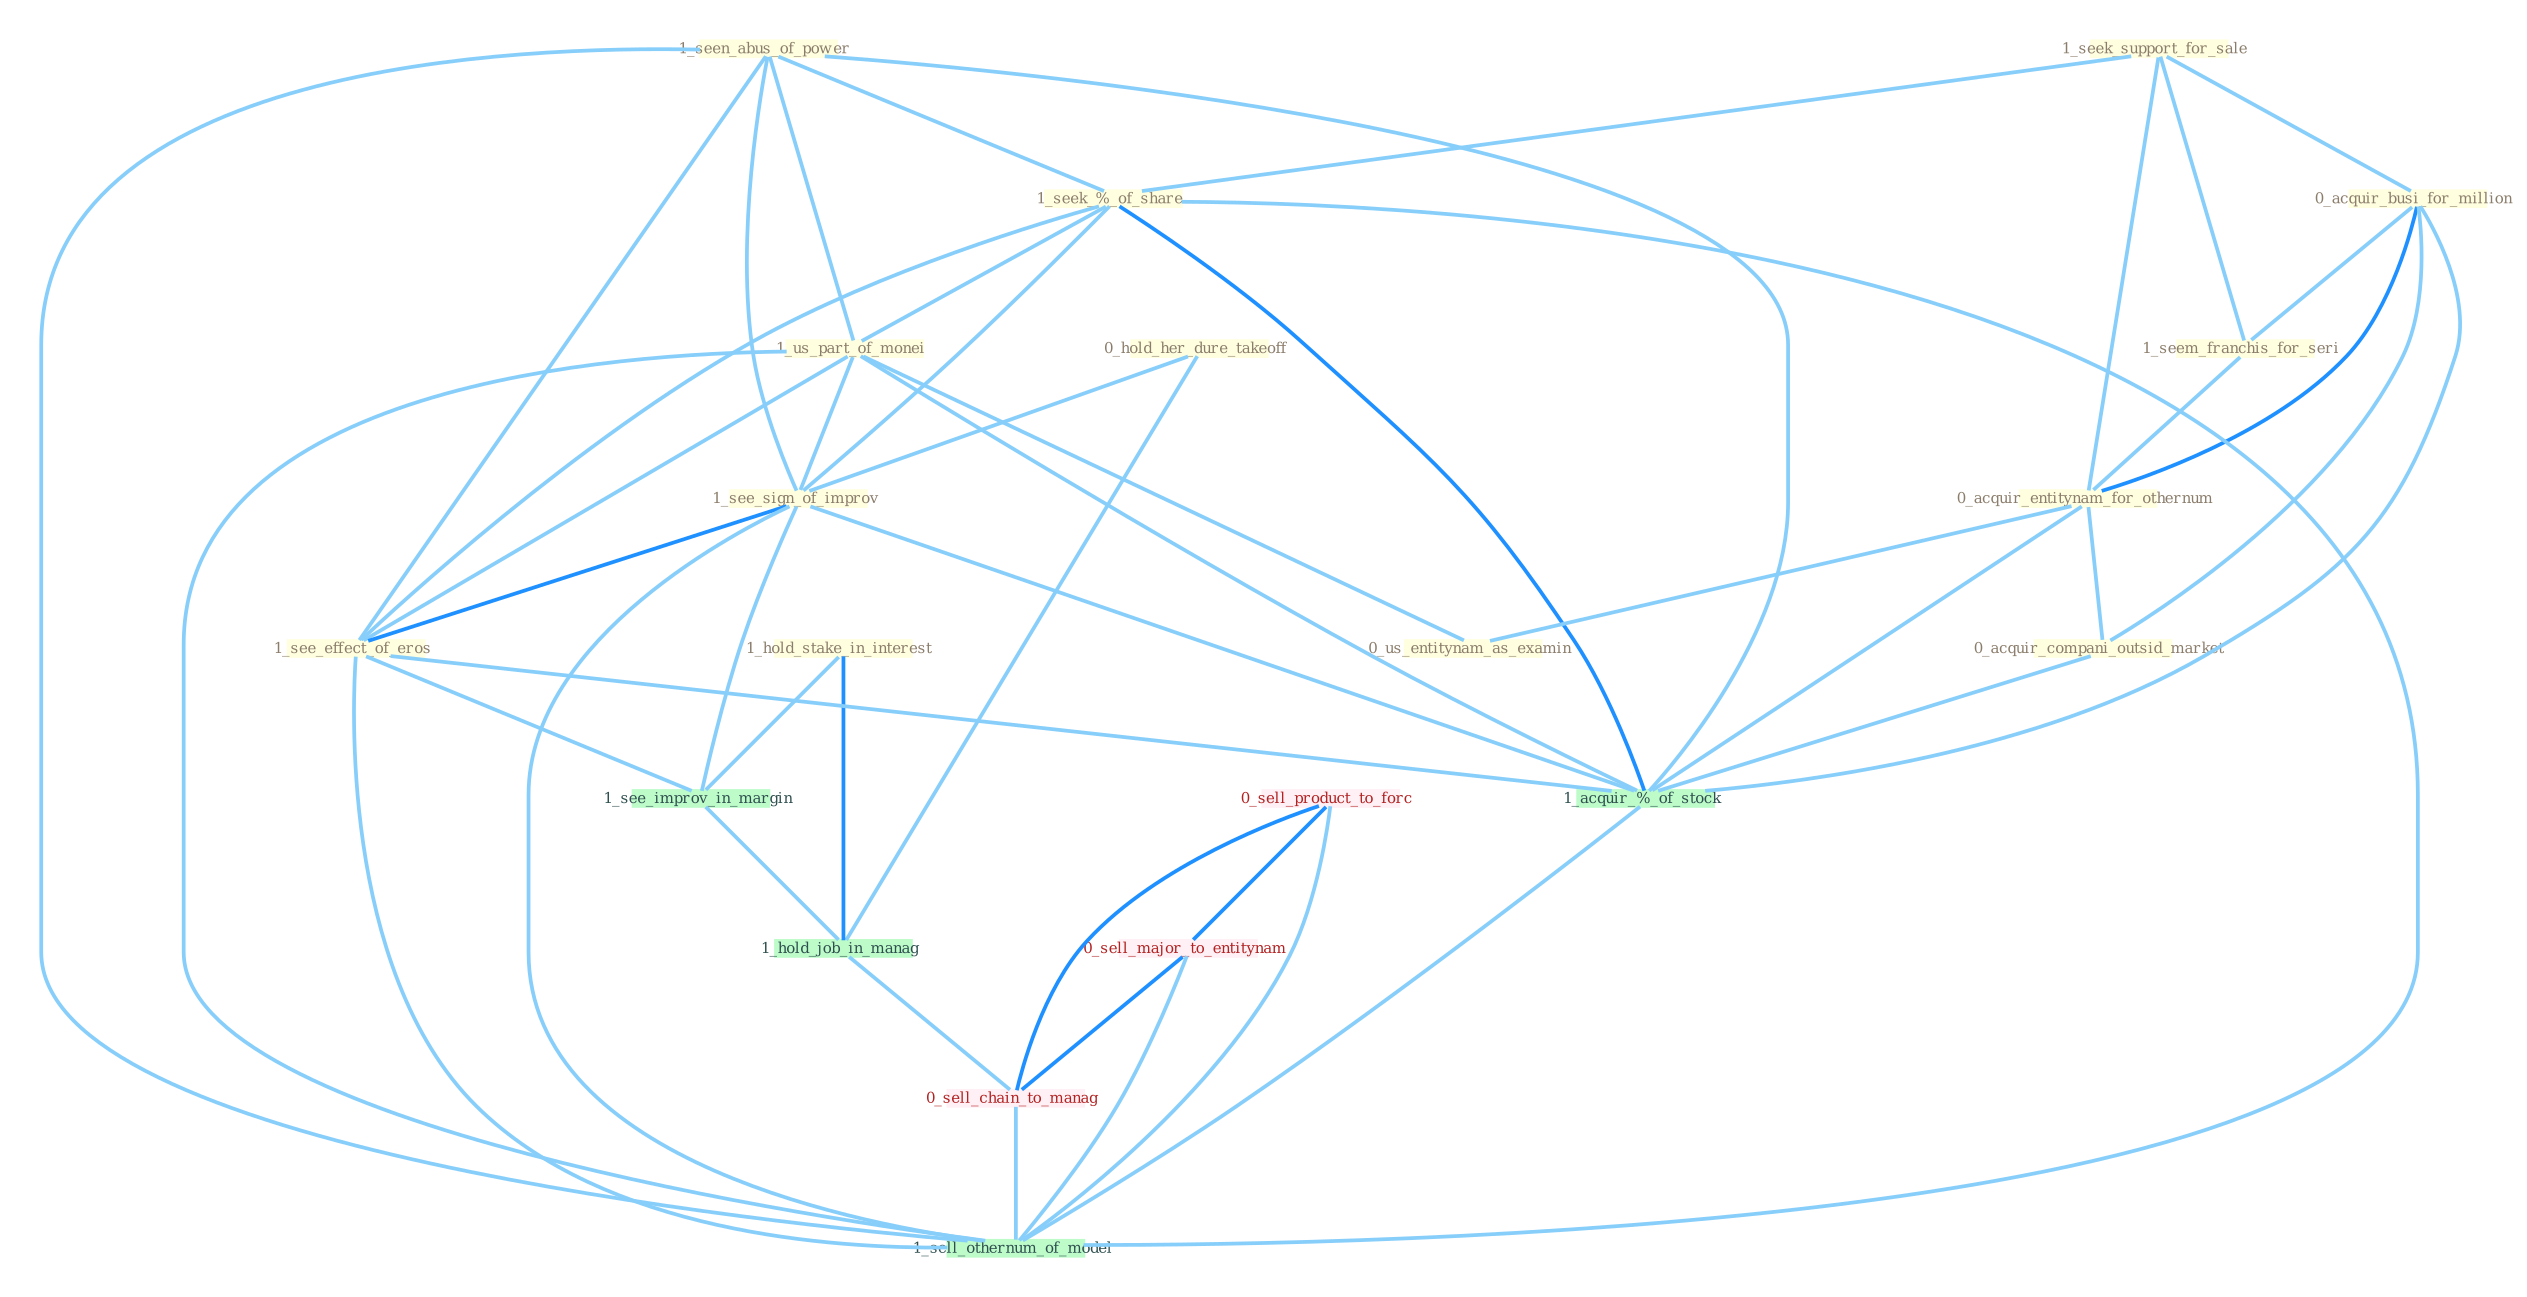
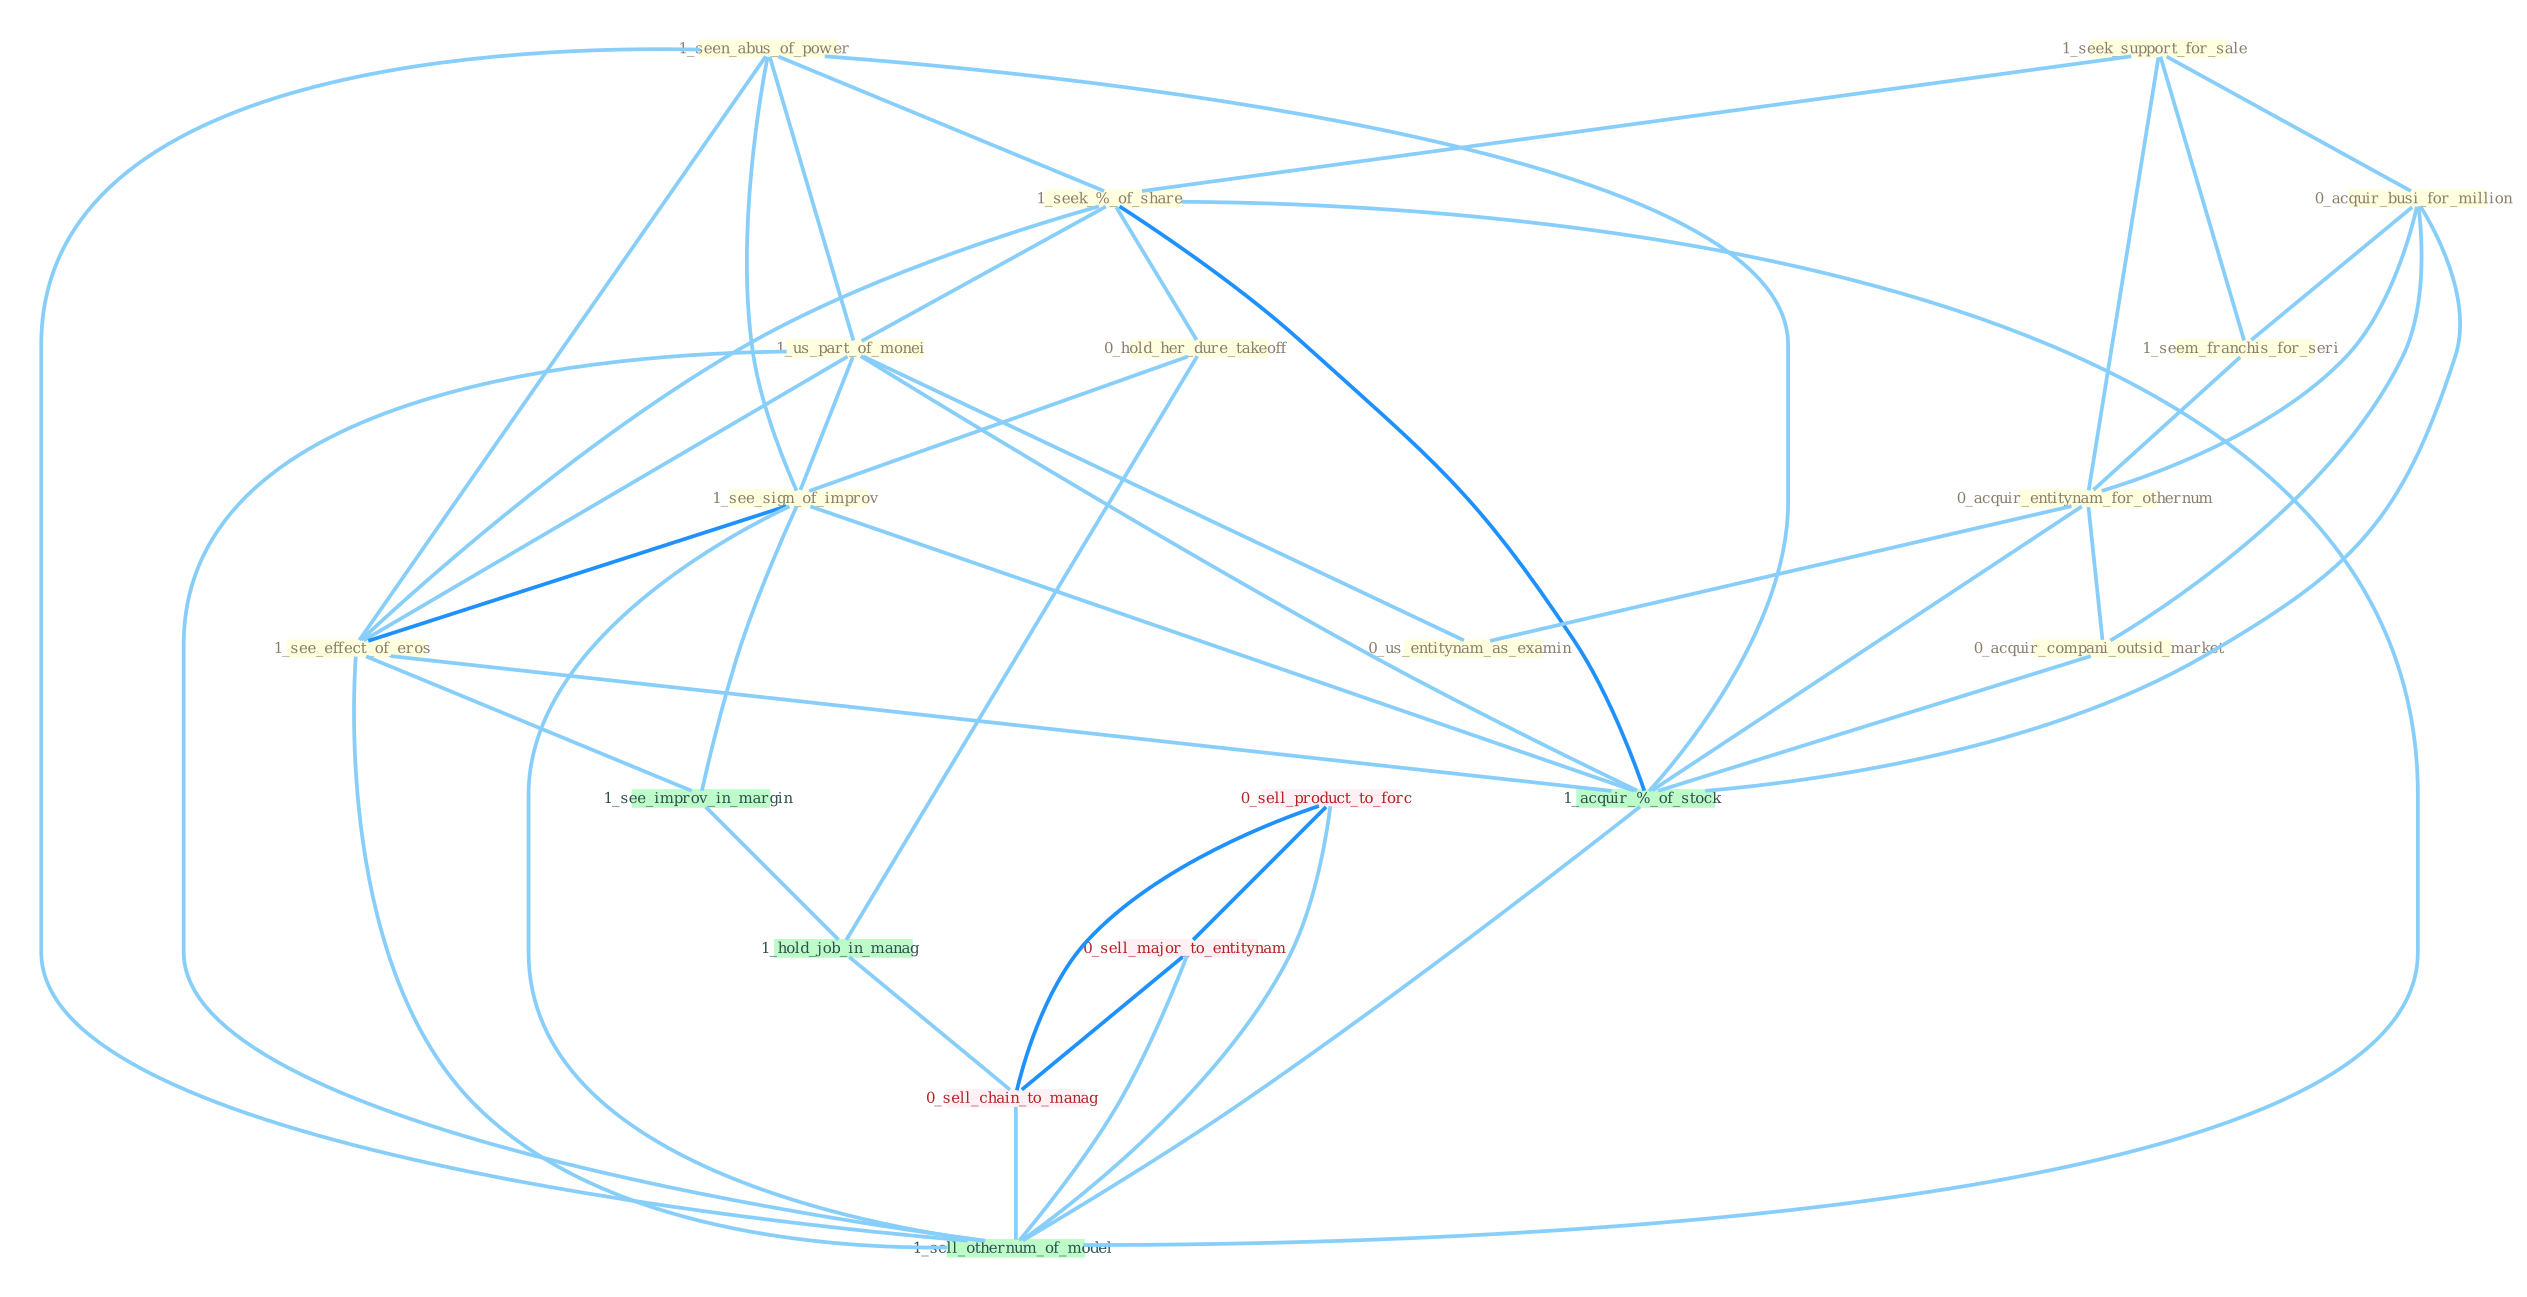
  graph {
    node [color="#ffffe0" fixedsize=true fontcolor="#8b7d6b" fontsize=4 shape=polygon style=filled]
    edge [color="#87cefa" w=1]
    "1_seen_abus_of_power " [height=.06 width=.5]
    "1_seek_support_for_sale " [height=.06 width=.5]
    "0_hold_her_dure_takeoff " [height=.06 width=.5]
    "0_acquir_busi_for_million " [height=.06 width=.5]
    "1_seek_%_of_share " [height=.06 width=.5]
    "1_us_part_of_monei " [height=.06 width=.5]
    "1_see_sign_of_improv " [height=.06 width=.5]
-   "1_hold_stake_in_interest " [height=.06 width=.5]
    "1_seem_franchis_for_seri " [height=.06 width=.5]
    "0_acquir_entitynam_for_othernum " [height=.06 width=.5]
    "1_see_effect_of_eros " [height=.06 width=.5]
    "0_acquir_compani_outsid_market " [height=.06 width=.5]
    "0_us_entitynam_as_examin " [height=.06 width=.5]
    "0_sell_product_to_forc " [color="#fff0f5" fontcolor="#b22222" height=.06 width=.5]
    "0_sell_major_to_entitynam " [color="#fff0f5" fontcolor="#b22222" height=.06 width=.5]
    "0_sell_chain_to_manag " [color="#fff0f5" fontcolor="#b22222" height=.06 width=.5]
    "1_acquir_%_of_stock " [color="#BDFCC9" fontcolor="#2f4f4f" height=.06 width=.5]
    "1_sell_othernum_of_model " [color="#BDFCC9" fontcolor="#2f4f4f" height=.06 width=.5]
    "1_hold_job_in_manag " [color="#BDFCC9" fontcolor="#2f4f4f" height=.06 width=.5]
    "1_see_improv_in_margin " [color="#BDFCC9" fontcolor="#2f4f4f" height=.06 width=.5]
    subgraph sub_1 {
      "1_seen_abus_of_power "
      "1_seek_support_for_sale "
      "0_hold_her_dure_takeoff "
      "0_acquir_busi_for_million "
      "1_seek_%_of_share "
      "1_us_part_of_monei "
      "1_see_sign_of_improv "
-     "1_hold_stake_in_interest "
      "1_seem_franchis_for_seri "
      "0_acquir_entitynam_for_othernum "
      "1_see_effect_of_eros "
      "0_acquir_compani_outsid_market "
      "0_us_entitynam_as_examin "
    }
    subgraph sub_2 {
      "0_sell_product_to_forc "
      "0_sell_major_to_entitynam "
      "0_sell_chain_to_manag "
    }
    "1_seen_abus_of_power " -- "1_seek_%_of_share "
    "1_seen_abus_of_power " -- "1_us_part_of_monei "
    "1_seen_abus_of_power " -- "1_see_sign_of_improv "
    "1_seen_abus_of_power " -- "1_see_effect_of_eros "
    "1_seen_abus_of_power " -- "1_acquir_%_of_stock "
    "1_seen_abus_of_power " -- "1_sell_othernum_of_model "
    "1_seek_support_for_sale " -- "0_acquir_busi_for_million "
    "1_seek_support_for_sale " -- "1_seek_%_of_share "
    "1_seek_support_for_sale " -- "1_seem_franchis_for_seri "
    "1_seek_support_for_sale " -- "0_acquir_entitynam_for_othernum "
    "0_hold_her_dure_takeoff " -- "1_see_sign_of_improv "
    "0_hold_her_dure_takeoff " -- "1_hold_job_in_manag "
    "0_acquir_busi_for_million " -- "1_seem_franchis_for_seri "
-   "0_acquir_busi_for_million " -- "0_acquir_entitynam_for_othernum " [color="#1e90ff" w=2]
+   "0_acquir_busi_for_million " -- "0_acquir_entitynam_for_othernum " [w=2]
    "0_acquir_busi_for_million " -- "0_acquir_compani_outsid_market "
    "0_acquir_busi_for_million " -- "1_acquir_%_of_stock "
    "1_seek_%_of_share " -- "1_us_part_of_monei "
-   "1_seek_%_of_share " -- "1_see_sign_of_improv "
+   "1_seek_%_of_share " -- "0_hold_her_dure_takeoff "
    "1_seek_%_of_share " -- "1_see_effect_of_eros "
    "1_seek_%_of_share " -- "1_acquir_%_of_stock " [color="#1e90ff" w=2]
    "1_seek_%_of_share " -- "1_sell_othernum_of_model "
    "1_us_part_of_monei " -- "1_see_sign_of_improv "
    "1_us_part_of_monei " -- "1_see_effect_of_eros "
    "1_us_part_of_monei " -- "0_us_entitynam_as_examin "
    "1_us_part_of_monei " -- "1_acquir_%_of_stock "
    "1_us_part_of_monei " -- "1_sell_othernum_of_model "
    "1_see_sign_of_improv " -- "1_see_effect_of_eros " [color="#1e90ff" w=2]
    "1_see_sign_of_improv " -- "1_acquir_%_of_stock "
    "1_see_sign_of_improv " -- "1_sell_othernum_of_model "
    "1_see_sign_of_improv " -- "1_see_improv_in_margin "
-   "1_hold_stake_in_interest " -- "1_hold_job_in_manag " [color="#1e90ff" w=2]
-   "1_hold_stake_in_interest " -- "1_see_improv_in_margin "
    "1_seem_franchis_for_seri " -- "0_acquir_entitynam_for_othernum "
    "0_acquir_entitynam_for_othernum " -- "0_acquir_compani_outsid_market "
    "0_acquir_entitynam_for_othernum " -- "0_us_entitynam_as_examin "
    "0_acquir_entitynam_for_othernum " -- "1_acquir_%_of_stock "
    "1_see_effect_of_eros " -- "1_acquir_%_of_stock "
    "1_see_effect_of_eros " -- "1_sell_othernum_of_model "
    "1_see_effect_of_eros " -- "1_see_improv_in_margin "
    "0_acquir_compani_outsid_market " -- "1_acquir_%_of_stock "
    "0_sell_product_to_forc " -- "0_sell_major_to_entitynam " [color="#1e90ff" w=2]
    "0_sell_product_to_forc " -- "0_sell_chain_to_manag " [color="#1e90ff" w=2]
    "0_sell_product_to_forc " -- "1_sell_othernum_of_model "
    "0_sell_major_to_entitynam " -- "0_sell_chain_to_manag " [color="#1e90ff" w=2]
    "0_sell_major_to_entitynam " -- "1_sell_othernum_of_model "
    "0_sell_chain_to_manag " -- "1_sell_othernum_of_model "
    "1_acquir_%_of_stock " -- "1_sell_othernum_of_model "
    "1_hold_job_in_manag " -- "0_sell_chain_to_manag "
    "1_see_improv_in_margin " -- "1_hold_job_in_manag "
  }
